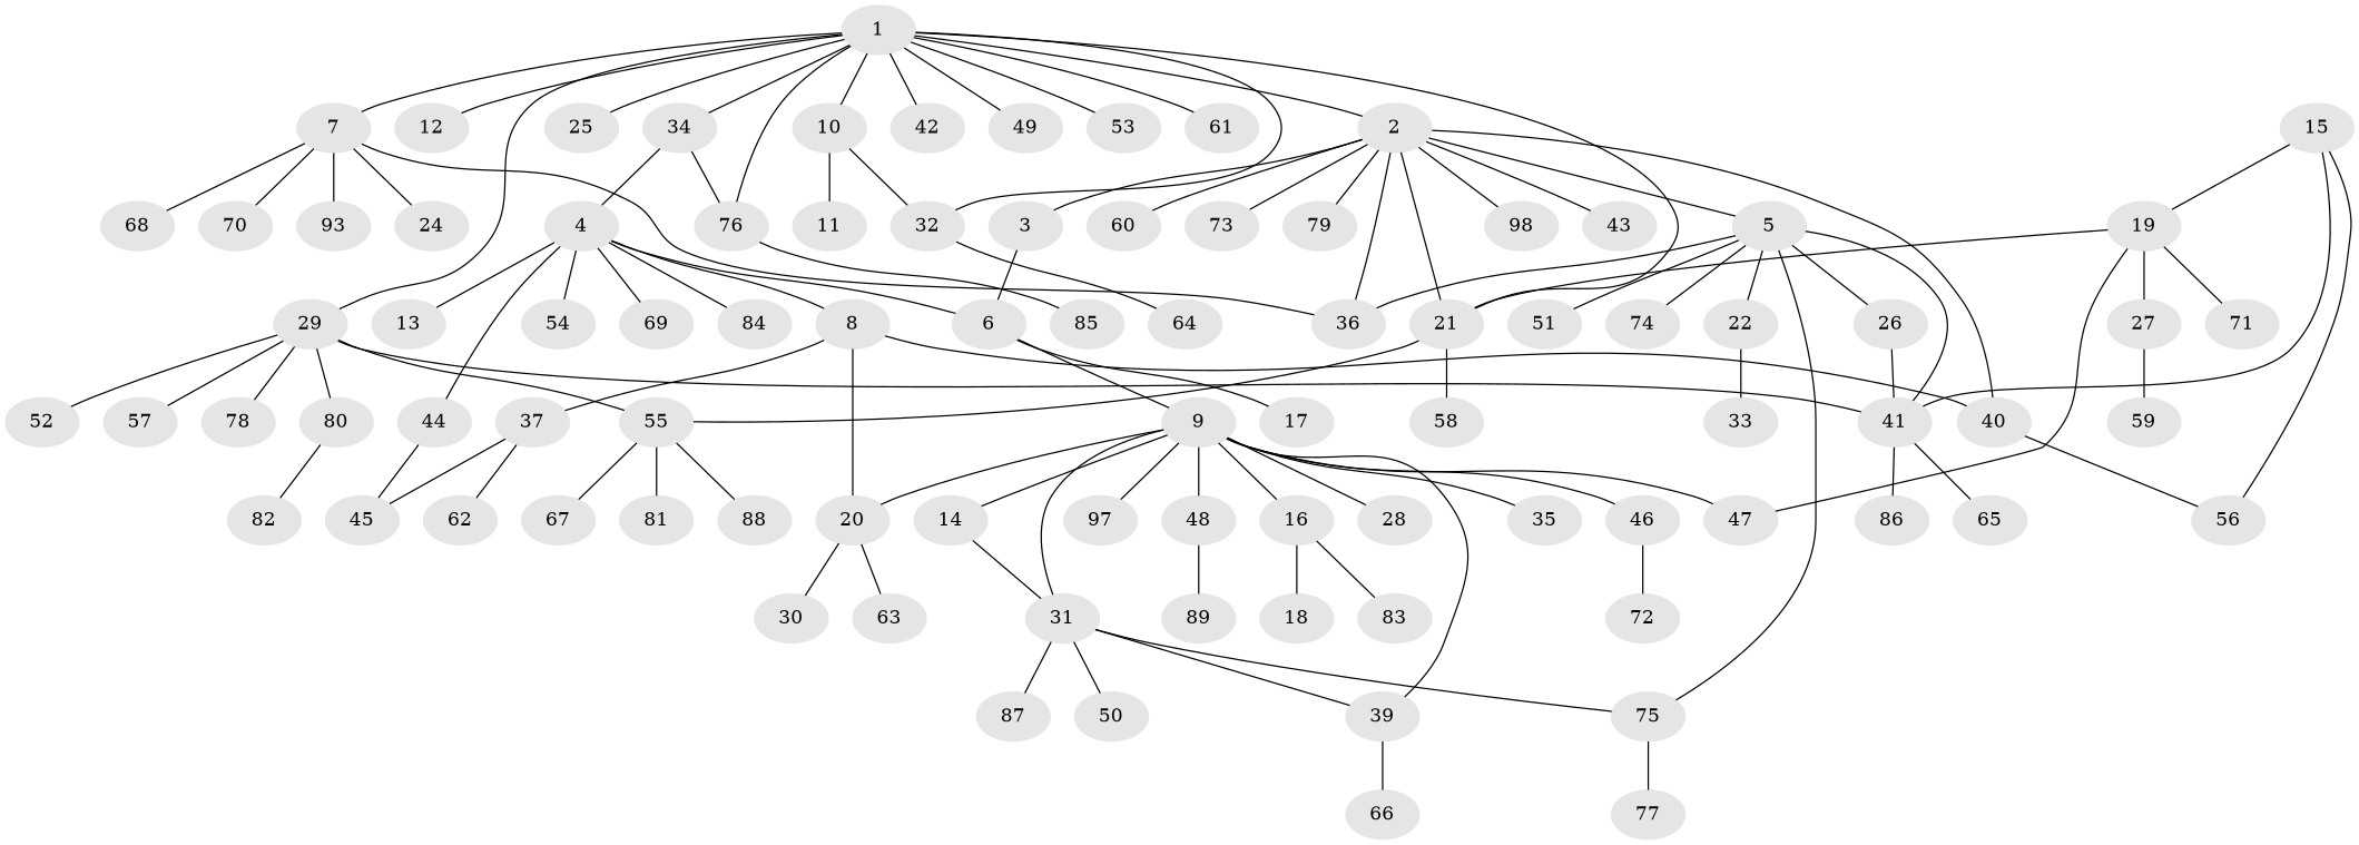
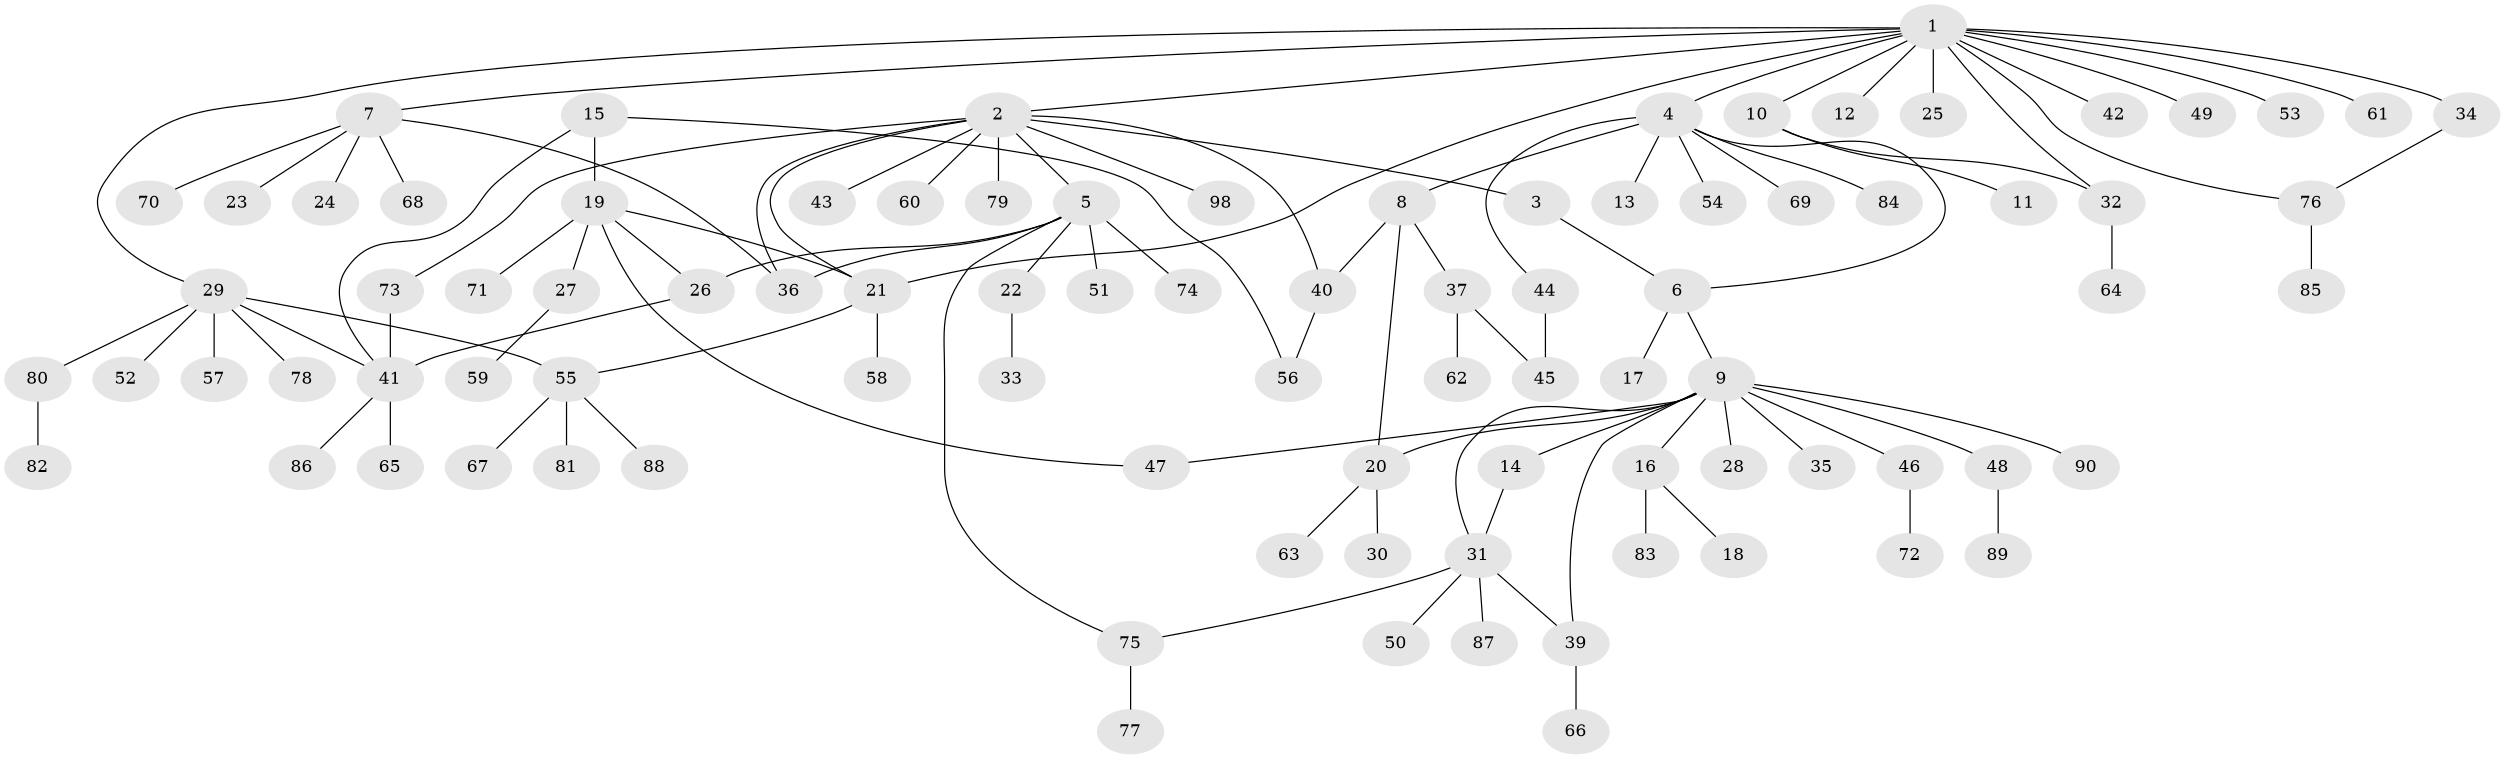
  graph {
    node [color=gray90 style=filled]
    1
    2
    4
    7
    10
    12
    21
    25
    29
    32
    34
    42
    49
    53
    61
    76
    3
    5
    36
    n20 [label=98]
    40
    43
    60
    73
    79
    6
    8
    13
    44
    54
    69
    84
-   23 [label=93]
+   23
    24
    68
    70
    11
    55
    58
    41
    52
    57
    78
    80
    64
    85
    22
    26
    51
    74
    75
    56
    9
    17
    20
    37
    45
    33
    65
    86
    77
    14
    16
    28
    31
    35
    39
    46
    47
    48
-   90 [label=97]
+   90
    15
    19
    30
    63
    62
    18
    83
    50
    87
    66
    72
    89
    27
    71
    59
    67
    81
    88
    82
    1 -- 2
-   34 -- 4
+   1 -- 4
    1 -- 7
    1 -- 10
    1 -- 12
    1 -- 21
    1 -- 25
    1 -- 29
    1 -- 32
    1 -- 34
    1 -- 42
    1 -- 49
    1 -- 53
    1 -- 61
    1 -- 76
    2 -- 21
    2 -- 3
    2 -- 5
    2 -- 36
    2 -- n20
    2 -- 40
    2 -- 43
    2 -- 60
    2 -- 73
    2 -- 79
    4 -- 6
    4 -- 8
    4 -- 13
    4 -- 44
    4 -- 54
    4 -- 69
    4 -- 84
    7 -- 36
    7 -- 23
    7 -- 24
    7 -- 68
    7 -- 70
    10 -- 32
    10 -- 11
    21 -- 55
    21 -- 58
    29 -- 55
    29 -- 41
    29 -- 52
    29 -- 57
    29 -- 78
    29 -- 80
    32 -- 64
    34 -- 76
    76 -- 85
    3 -- 6
    5 -- 36
-   5 -- 41
+   73 -- 41
    5 -- 22
    5 -- 26
    5 -- 51
    5 -- 74
    5 -- 75
    40 -- 56
    6 -- 9
    6 -- 17
    8 -- 40
    8 -- 20
    8 -- 37
    44 -- 45
    55 -- 67
    55 -- 81
    55 -- 88
    41 -- 65
    41 -- 86
    80 -- 82
    22 -- 33
    26 -- 41
    75 -- 77
    9 -- 20
    9 -- 14
    9 -- 16
    9 -- 28
    9 -- 31
    9 -- 35
    9 -- 39
    9 -- 46
    9 -- 47
    9 -- 48
    9 -- 90
    20 -- 30
    20 -- 63
    37 -- 45
    37 -- 62
    14 -- 31
    16 -- 18
    16 -- 83
    31 -- 75
    31 -- 39
    31 -- 50
    31 -- 87
    39 -- 66
    46 -- 72
    48 -- 89
    15 -- 41
    15 -- 56
    15 -- 19
    19 -- 21
+   19 -- 26
    19 -- 47
    19 -- 27
    19 -- 71
    27 -- 59
  }
